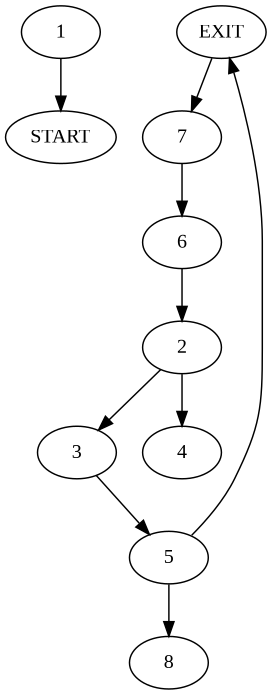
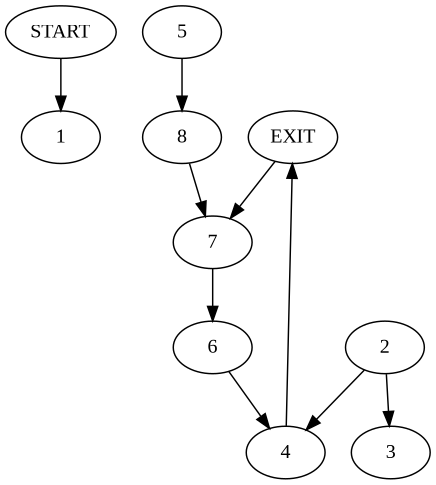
  digraph {
    fontname="Liberation Serif"
    node [fontname="Liberation Serif"]
    edge [fontname="Liberation Serif"]
    n1 [label=START]
    1
    n3 [label=EXIT]
    7
    2
    3
    4
    5
    8
    6
-   1 -> n1
+   n1 -> 1
    n3 -> 7
    7 -> 6
    2 -> 3
    2 -> 4
-   3 -> 5
-   5 -> n3
+   4 -> n3
    5 -> 8
-   6 -> 2
+   8 -> 7
+   6 -> 4
  }
